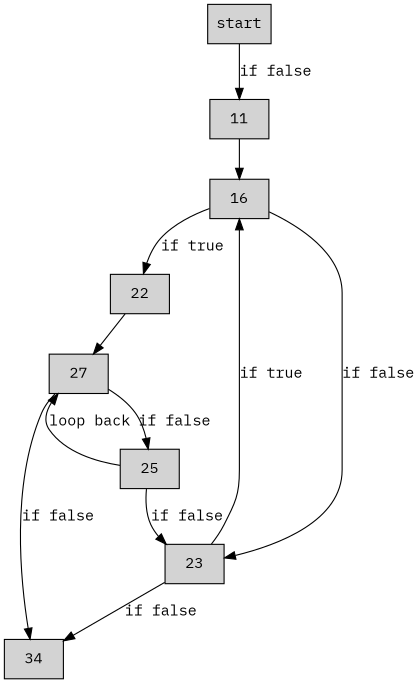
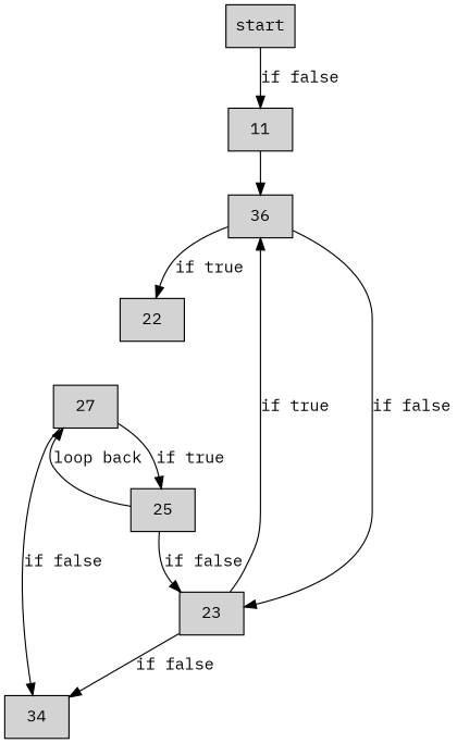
  digraph {
    fontname="IBM Plex Mono"
    node [fontname="IBM Plex Mono" shape=box style=filled]
    edge [fontname="IBM Plex Mono"]
    n1 [label=start]
    n2 [label=11]
-   n3 [label=16]
+   n3 [label=36]
    n4 [label=34]
    n5 [label=23]
    n6 [label=22]
    n7 [label=27]
    n8 [label=25]
    n1 -> n2 [label="if false"]
    n2 -> n3
    n3 -> n5 [label="if false"]
    n3 -> n6 [label="if true"]
    n5 -> n3 [label="if true"]
    n5 -> n4 [label="if false"]
-   n6 -> n7
    n7 -> n4 [label="if false"]
-   n7 -> n8 [label="if false"]
+   n7 -> n8 [label="if true"]
    n8 -> n5 [label="if false"]
    n8 -> n7 [label="loop back"]
  }
